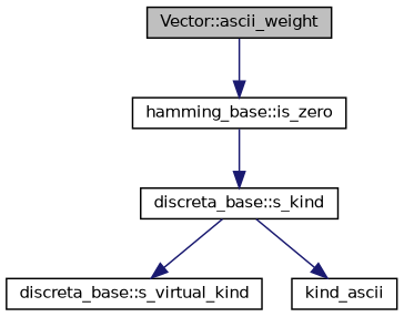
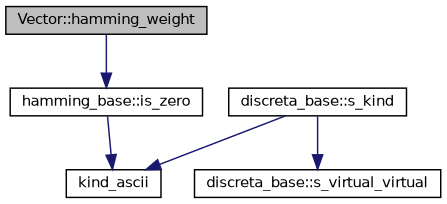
  digraph {
    rankdir=TB
    node [color=black fillcolor=white fontname=Helvetica fontsize=10 shape=record style=filled]
    edge [color=midnightblue fontname=Helvetica fontsize=10 labelfontname=Helvetica labelfontsize=10 style=solid]
-   n1 [fillcolor=grey75 fontcolor=black height=0.2 label="Vector::ascii_weight" width=0.4]
+   n1 [fillcolor=grey75 fontcolor=black height=0.2 label="Vector::hamming_weight" width=0.4]
    n2 [height=0.2 label="hamming_base::is_zero" width=0.4]
    n3 [height=0.2 label="discreta_base::s_kind" width=0.4]
-   n4 [height=0.2 label="discreta_base::s_virtual_kind" width=0.4]
+   n4 [height=0.2 label="discreta_base::s_virtual_virtual" width=0.4]
    n5 [height=0.2 label=kind_ascii width=0.4]
    n1 -> n2
-   n2 -> n3
+   n2 -> n5
    n3 -> n4
    n3 -> n5
  }
